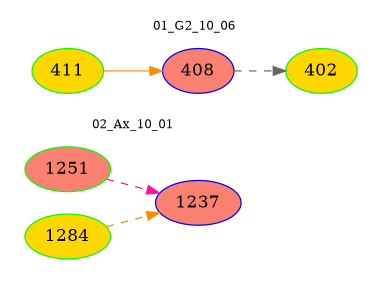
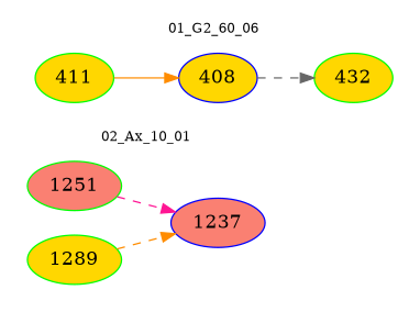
  digraph {
    rankdir=LR
    node [color=green fillcolor=salmon style=filled]
    edge [color=darkorange style=dashed]
    n1 [label=1251]
    n2 [color=blue label=1237]
-   n3 [fillcolor=gold label=1284]
+   n3 [fillcolor=gold label=1289]
    n4 [fillcolor=gold label=411]
-   n5 [color=blue label=408]
-   n6 [fillcolor=gold label=402]
+   n5 [color=blue fillcolor=gold label=408]
+   n6 [fillcolor=gold label=432]
    subgraph cluster_1 {
      color=white
      fontsize=10
      label="02_Ax_10_01"
      n1
      n2
      n3
    }
    subgraph cluster_2 {
      color=white
      fontsize=10
-     label="01_G2_10_06"
+     label="01_G2_60_06"
      n4
      n5
      n6
    }
    n1 -> n2 [color=deeppink]
    n3 -> n2
    n4 -> n5 [style=solid]
    n5 -> n6 [color=gray40]
  }
